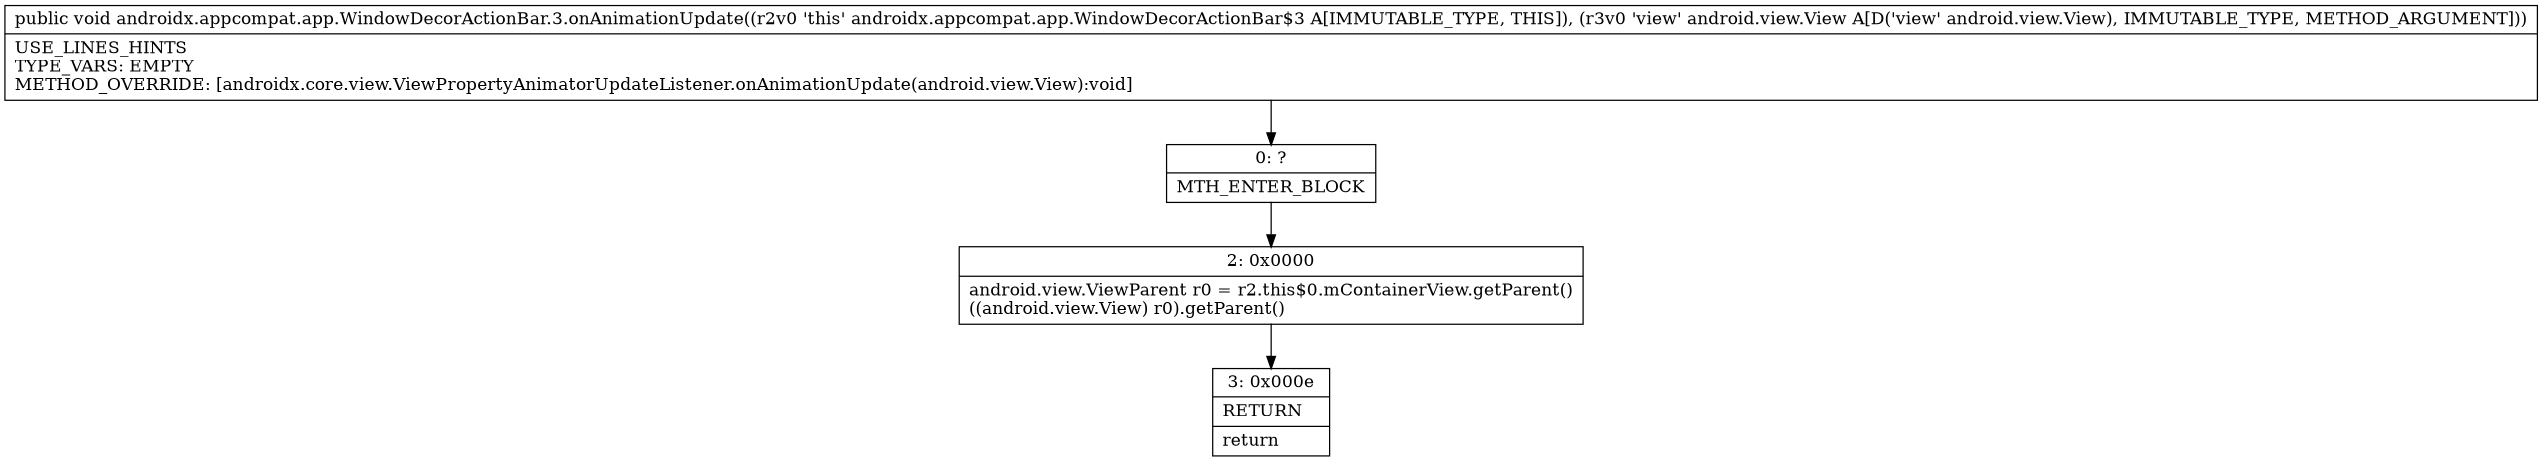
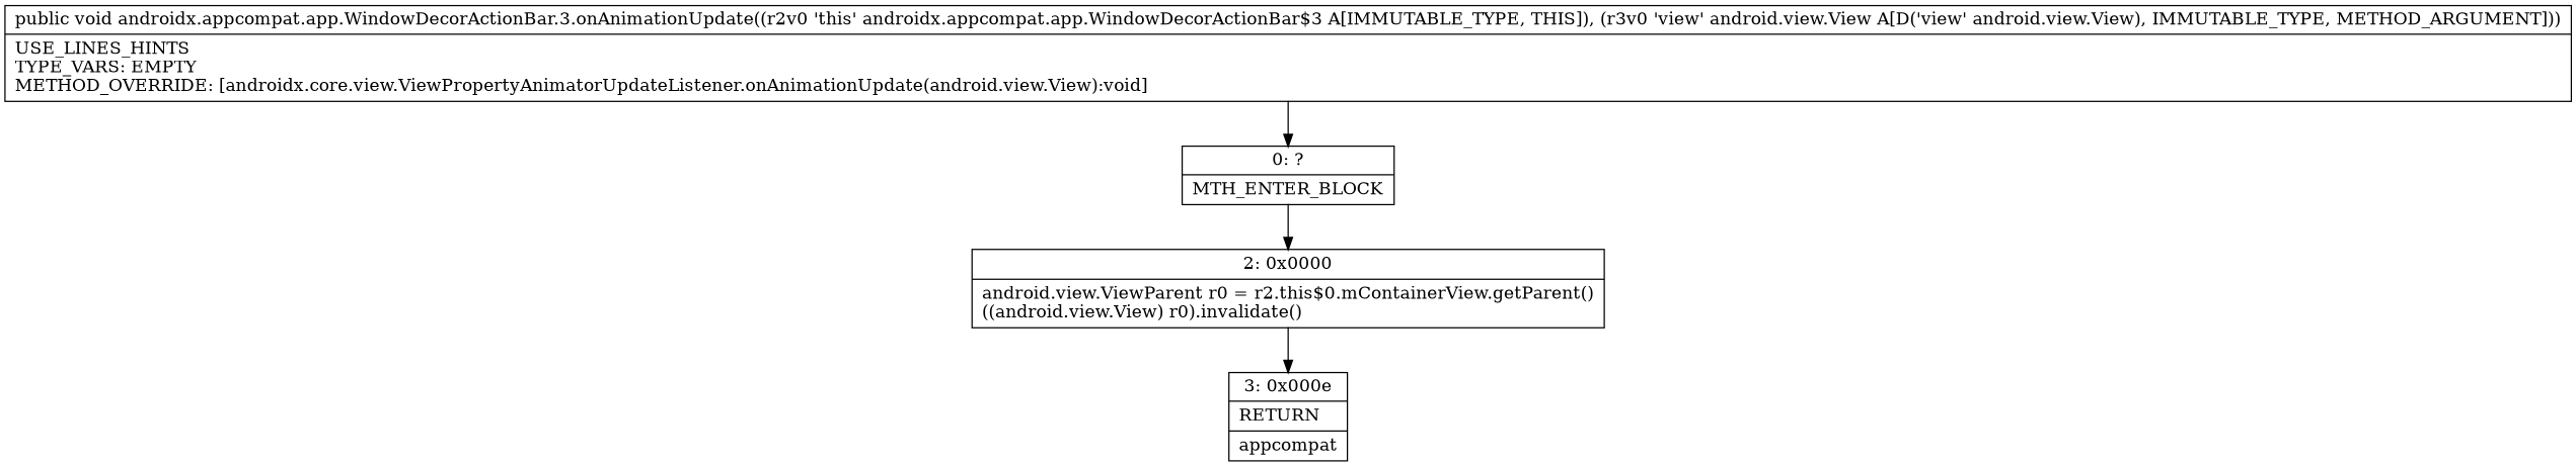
  digraph {
    node [shape=record]
    n1 [label="{0\:\ ?|MTH_ENTER_BLOCK\l}"]
-   n2 [label="{2\:\ 0x0000|android.view.ViewParent r0 = r2.this$0.mContainerView.getParent()\l((android.view.View) r0).getParent()\l}"]
-   n3 [label="{3\:\ 0x000e|RETURN\l|return\l}"]
+   n2 [label="{2\:\ 0x0000|android.view.ViewParent r0 = r2.this$0.mContainerView.getParent()\l((android.view.View) r0).invalidate()\l}"]
+   n3 [label="{3\:\ 0x000e|RETURN\l|appcompat\l}"]
    n4 [label="{public void androidx.appcompat.app.WindowDecorActionBar.3.onAnimationUpdate((r2v0 'this' androidx.appcompat.app.WindowDecorActionBar$3 A[IMMUTABLE_TYPE, THIS]), (r3v0 'view' android.view.View A[D('view' android.view.View), IMMUTABLE_TYPE, METHOD_ARGUMENT]))  | USE_LINES_HINTS\lTYPE_VARS: EMPTY\lMETHOD_OVERRIDE: [androidx.core.view.ViewPropertyAnimatorUpdateListener.onAnimationUpdate(android.view.View):void]\l}"]
    n1 -> n2
    n2 -> n3
    n4 -> n1
  }
